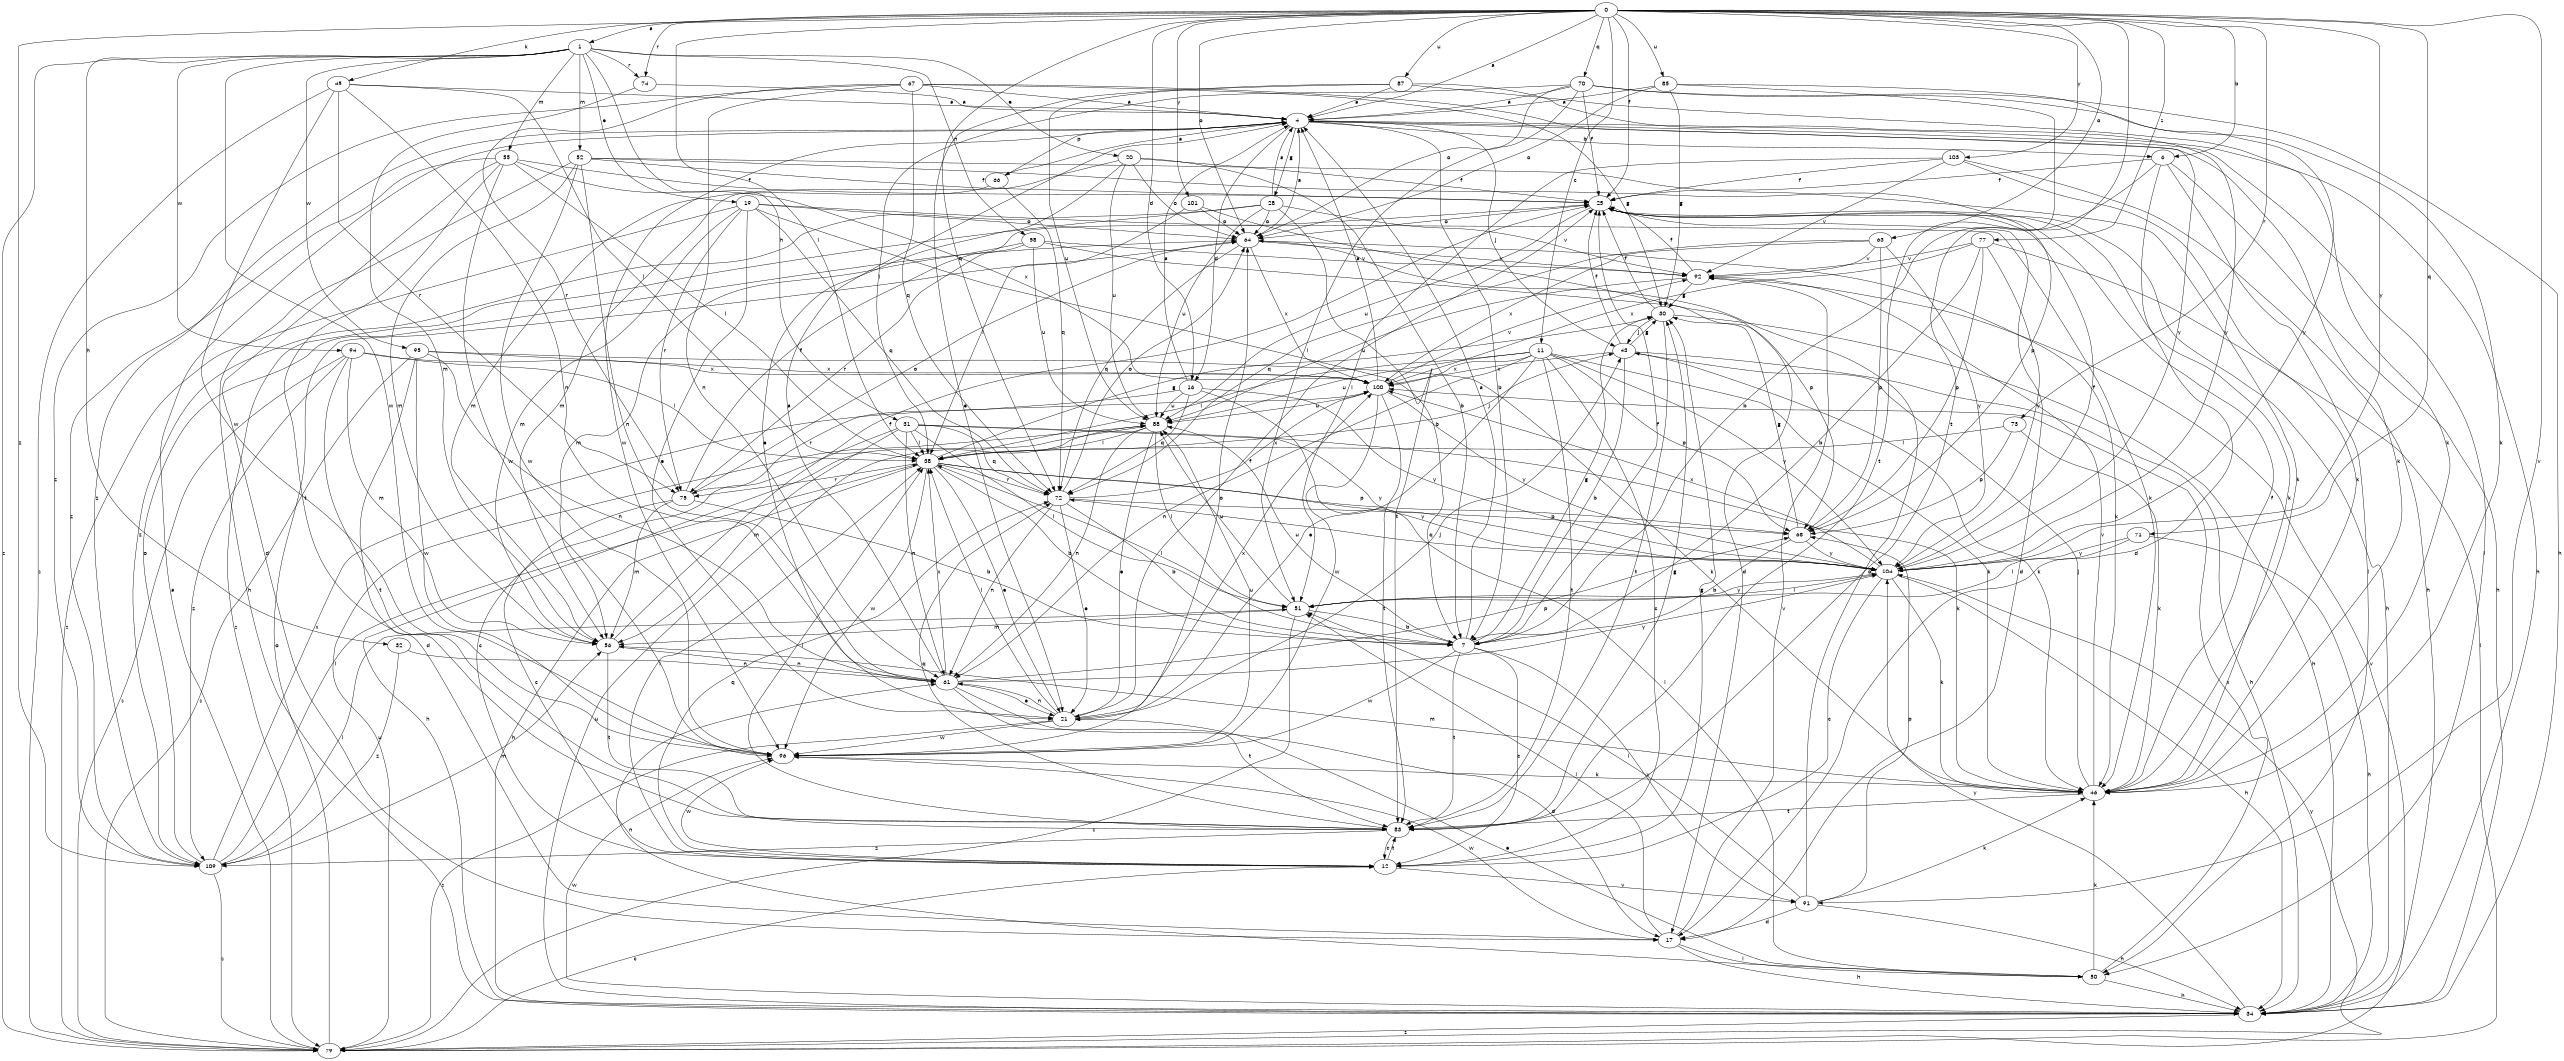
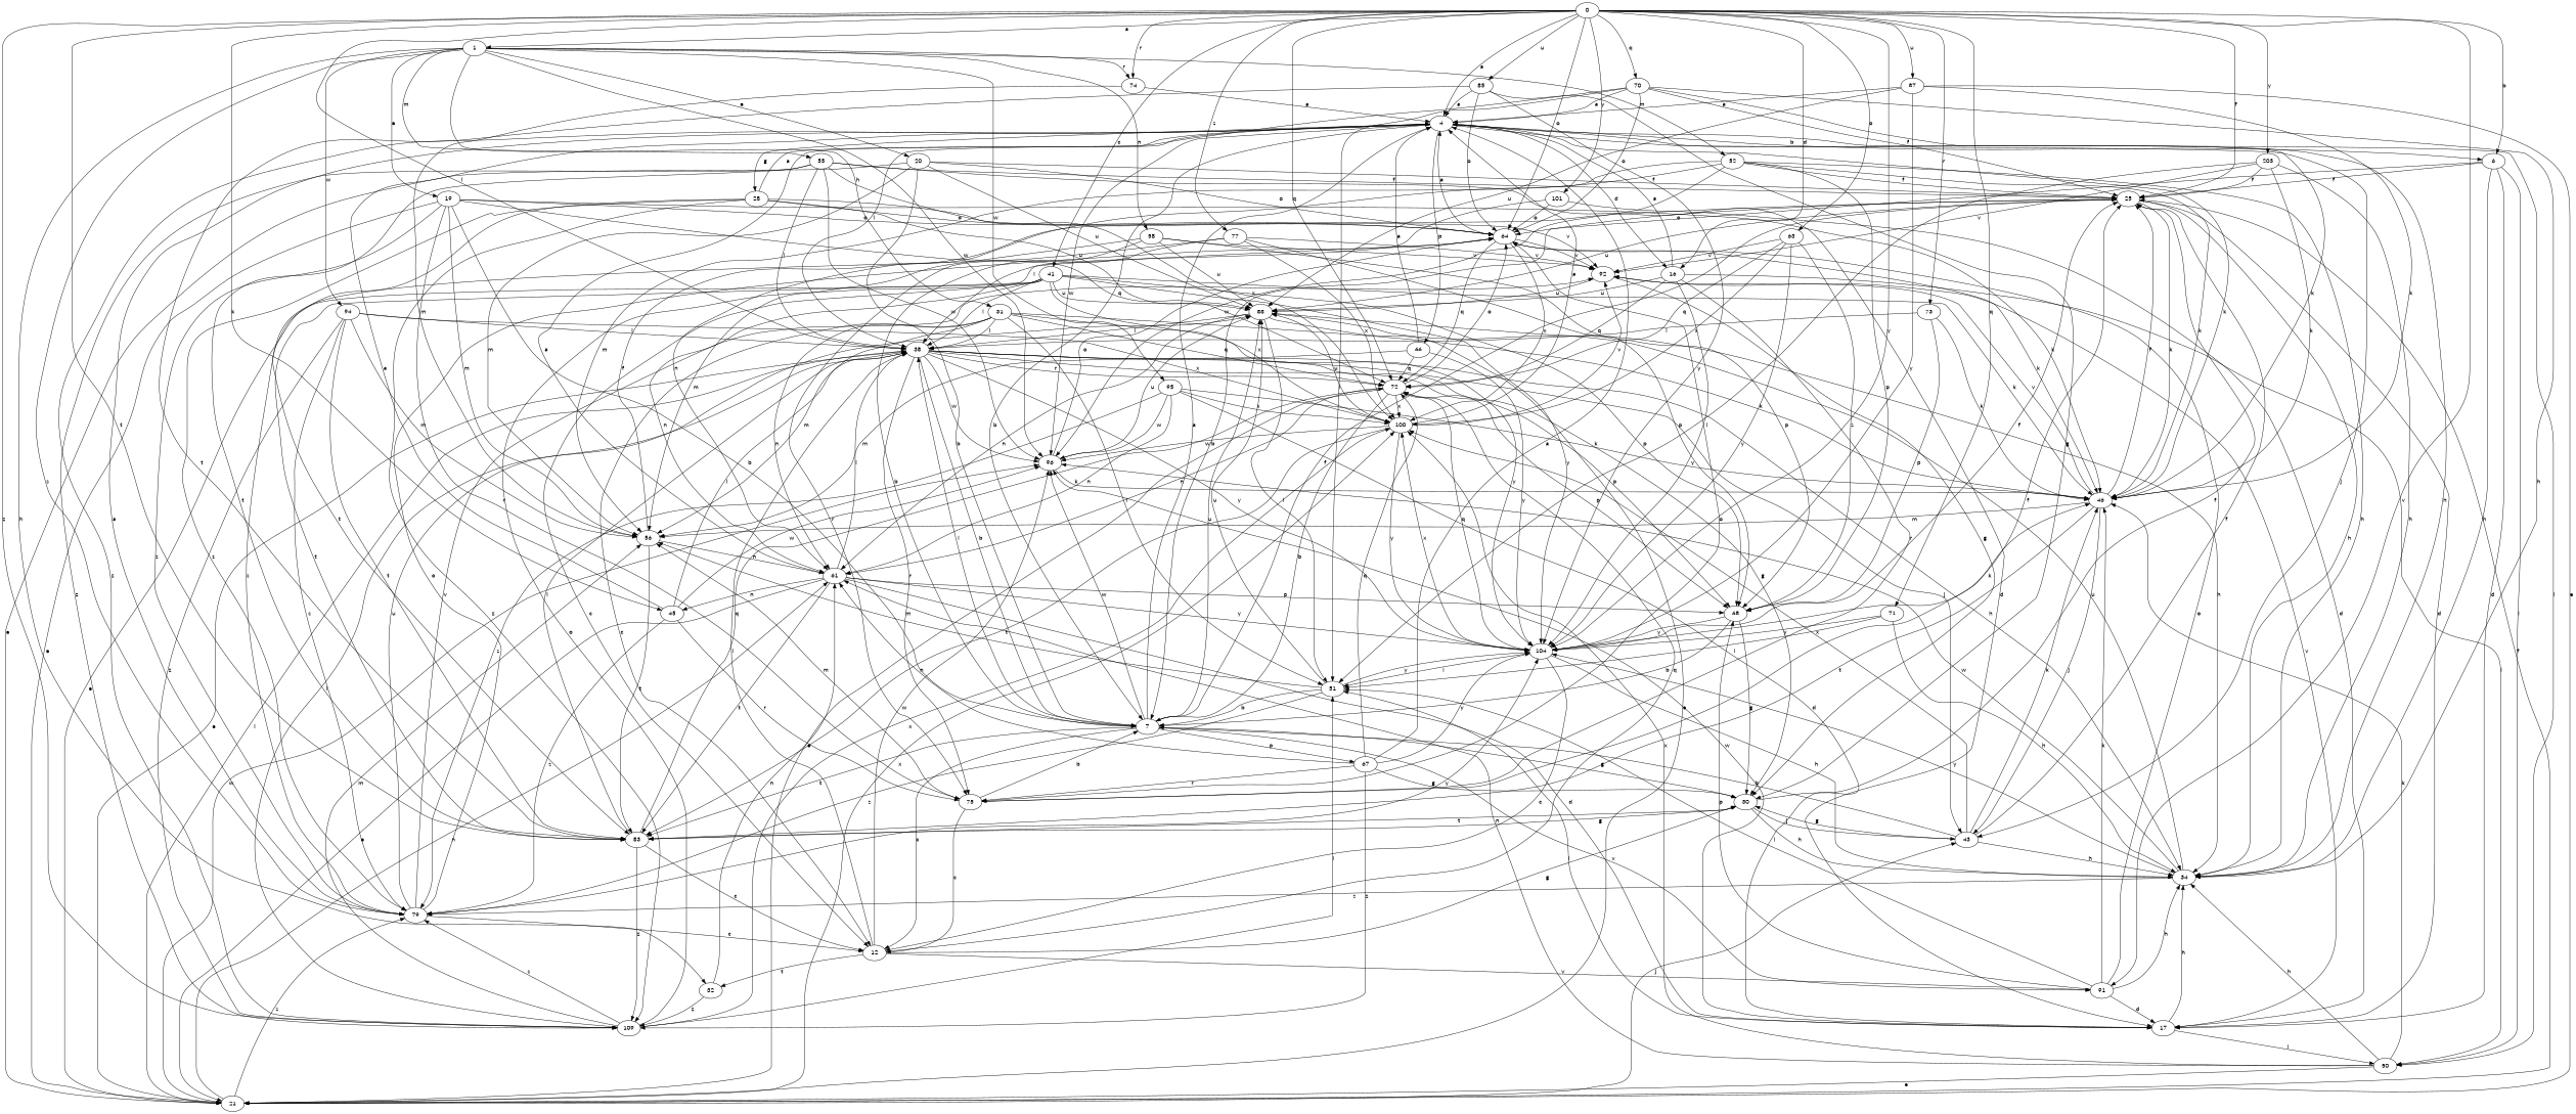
  strict digraph {
    fontname=Lato
    node [fontname=Lato]
    edge [fontname=Lato]
    0
    1
    4
    6
-   11
+   11 [label=41]
    16
    25
    38
    45
    63
    64
    70
    71
    72
    73
    74
    77
    83
    85
    87
    91
    101
-   103
+   103 [label=203]
    104
    109
    19
    20
    31
    32
    52
    55
    58
    79
    94
    95
    96
    7
    28
    34
    43
    46
    50
    66
    17
    12
    88
    21
    61
    68
    100
    75
    30
    92
    51
    56
    67
    0 -> 1 [label=a]
    0 -> 4 [label=a]
    0 -> 6 [label=b]
    0 -> 11 [label=c]
    0 -> 16 [label=d]
    0 -> 25 [label=f]
    0 -> 38 [label=i]
    0 -> 45 [label=k]
    0 -> 63 [label=o]
    0 -> 64 [label=o]
    0 -> 70 [label=q]
    0 -> 71 [label=q]
    0 -> 72 [label=q]
    0 -> 73 [label=r]
    0 -> 74 [label=r]
    0 -> 77 [label=s]
    0 -> 83 [label=t]
    0 -> 85 [label=u]
    0 -> 87 [label=u]
    0 -> 91 [label=v]
    0 -> 101 [label=y]
    0 -> 103 [label=y]
    0 -> 104 [label=y]
    0 -> 109 [label=z]
    1 -> 74 [label=r]
    1 -> 19 [label=e]
    1 -> 20 [label=e]
    1 -> 31 [label=h]
    1 -> 32 [label=h]
    1 -> 52 [label=m]
    1 -> 55 [label=m]
    1 -> 58 [label=n]
    1 -> 79 [label=s]
    1 -> 94 [label=w]
    1 -> 95 [label=w]
    1 -> 96 [label=w]
    4 -> 6 [label=b]
    4 -> 16 [label=d]
    4 -> 109 [label=z]
    4 -> 96 [label=w]
    4 -> 7 [label=b]
    4 -> 28 [label=g]
    4 -> 34 [label=h]
    4 -> 43 [label=j]
    4 -> 46 [label=k]
    4 -> 50 [label=l]
    4 -> 66 [label=p]
    6 -> 25 [label=f]
    6 -> 7 [label=b]
    6 -> 34 [label=h]
    6 -> 50 [label=l]
    6 -> 17 [label=d]
    11 -> 38 [label=i]
    11 -> 83 [label=t]
    11 -> 104 [label=y]
    11 -> 46 [label=k]
    11 -> 12 [label=c]
    11 -> 88 [label=u]
    11 -> 21 [label=e]
    11 -> 61 [label=n]
    11 -> 68 [label=p]
    11 -> 100 [label=x]
    16 -> 4 [label=a]
    16 -> 72 [label=q]
    16 -> 104 [label=y]
    16 -> 50 [label=l]
    16 -> 88 [label=u]
    16 -> 75 [label=r]
    25 -> 64 [label=o]
    25 -> 34 [label=h]
    25 -> 46 [label=k]
    25 -> 17 [label=d]
    25 -> 88 [label=u]
    38 -> 72 [label=r]
    38 -> 104 [label=y]
    38 -> 96 [label=w]
    38 -> 7 [label=b]
    38 -> 34 [label=h]
    38 -> 43 [label=j]
    38 -> 21 [label=e]
    38 -> 68 [label=p]
    38 -> 75 [label=r]
    38 -> 30 [label=g]
    45 -> 4 [label=a]
    45 -> 38 [label=i]
    45 -> 79 [label=s]
    45 -> 96 [label=w]
-   45 -> 61 [label=n]
+   61 -> 45 [label=n]
    45 -> 75 [label=r]
    63 -> 72 [label=q]
    63 -> 104 [label=y]
-   63 -> 68 [label=p]
+   63 -> 68 [label=s]
    63 -> 100 [label=x]
    63 -> 92 [label=v]
    64 -> 4 [label=a]
    64 -> 72 [label=q]
    64 -> 46 [label=k]
    64 -> 100 [label=x]
    64 -> 92 [label=v]
    70 -> 4 [label=a]
    70 -> 25 [label=f]
    70 -> 38 [label=i]
    70 -> 64 [label=o]
    70 -> 34 [label=h]
    70 -> 46 [label=k]
    70 -> 51 [label=l]
    71 -> 104 [label=y]
    71 -> 34 [label=h]
    71 -> 51 [label=l]
    72 -> 64 [label=o]
    72 -> 7 [label=b]
    72 -> 21 [label=e]
    72 -> 61 [label=n]
    72 -> 68 [label=p]
    72 -> 100 [label=x]
    73 -> 38 [label=i]
    73 -> 46 [label=k]
    73 -> 68 [label=p]
    74 -> 4 [label=a]
    74 -> 56 [label=m]
-   77 -> 79 [label=l]
+   77 -> 79 [label=s]
    77 -> 7 [label=b]
    77 -> 68 [label=p]
    77 -> 100 [label=x]
    77 -> 92 [label=v]
    83 -> 38 [label=i]
    83 -> 72 [label=q]
    83 -> 109 [label=z]
    83 -> 12 [label=c]
    83 -> 30 [label=g]
    85 -> 4 [label=a]
    85 -> 64 [label=o]
    85 -> 83 [label=t]
    85 -> 104 [label=y]
    85 -> 30 [label=g]
    87 -> 4 [label=a]
    87 -> 104 [label=y]
    87 -> 46 [label=k]
    87 -> 88 [label=u]
    87 -> 21 [label=e]
    91 -> 64 [label=o]
    91 -> 34 [label=h]
    91 -> 46 [label=k]
    91 -> 17 [label=d]
    91 -> 68 [label=p]
    91 -> 51 [label=l]
    101 -> 38 [label=i]
    101 -> 64 [label=o]
    101 -> 17 [label=d]
    103 -> 25 [label=f]
    103 -> 34 [label=h]
    103 -> 46 [label=k]
    103 -> 92 [label=v]
    103 -> 51 [label=l]
    104 -> 25 [label=f]
    104 -> 72 [label=q]
    104 -> 34 [label=h]
    104 -> 46 [label=k]
    104 -> 12 [label=c]
    104 -> 100 [label=x]
    104 -> 51 [label=l]
    109 -> 38 [label=i]
    109 -> 64 [label=o]
    109 -> 79 [label=s]
    109 -> 100 [label=x]
    109 -> 51 [label=l]
    109 -> 56 [label=m]
    19 -> 64 [label=o]
    19 -> 72 [label=q]
    19 -> 79 [label=s]
    19 -> 7 [label=b]
    19 -> 46 [label=k]
    19 -> 21 [label=e]
    19 -> 75 [label=r]
    19 -> 56 [label=m]
    20 -> 25 [label=f]
    20 -> 64 [label=o]
    20 -> 7 [label=b]
    20 -> 88 [label=u]
    20 -> 21 [label=e]
    20 -> 56 [label=m]
    31 -> 38 [label=i]
    31 -> 72 [label=q]
    31 -> 104 [label=y]
    31 -> 46 [label=k]
    31 -> 12 [label=c]
    31 -> 61 [label=n]
    31 -> 51 [label=l]
    31 -> 56 [label=m]
    32 -> 109 [label=z]
    32 -> 61 [label=n]
    52 -> 25 [label=f]
    52 -> 96 [label=w]
    52 -> 34 [label=h]
    52 -> 46 [label=k]
    52 -> 61 [label=n]
    52 -> 68 [label=p]
    52 -> 56 [label=m]
    55 -> 25 [label=f]
    55 -> 38 [label=i]
    55 -> 83 [label=t]
    55 -> 109 [label=z]
    55 -> 96 [label=w]
    55 -> 17 [label=d]
    55 -> 100 [label=x]
    58 -> 88 [label=u]
    58 -> 68 [label=p]
    58 -> 75 [label=r]
    58 -> 92 [label=v]
    58 -> 56 [label=m]
    79 -> 4 [label=a]
    79 -> 64 [label=o]
    79 -> 104 [label=y]
    79 -> 12 [label=c]
    79 -> 88 [label=u]
    79 -> 92 [label=v]
    94 -> 38 [label=i]
    94 -> 83 [label=t]
    94 -> 109 [label=z]
    94 -> 79 [label=s]
    94 -> 100 [label=x]
    94 -> 56 [label=m]
    95 -> 79 [label=s]
    95 -> 96 [label=w]
    95 -> 46 [label=k]
    95 -> 17 [label=d]
    95 -> 61 [label=n]
    95 -> 100 [label=x]
    96 -> 64 [label=o]
    96 -> 46 [label=k]
    96 -> 88 [label=u]
    7 -> 4 [label=a]
    7 -> 25 [label=f]
    7 -> 38 [label=i]
    7 -> 83 [label=t]
    7 -> 91 [label=v]
    7 -> 96 [label=w]
    7 -> 12 [label=c]
    7 -> 88 [label=u]
    7 -> 30 [label=g]
+   7 -> 67 [label=p]
    28 -> 4 [label=a]
    28 -> 64 [label=o]
    28 -> 83 [label=t]
    28 -> 109 [label=z]
    28 -> 79 [label=s]
    28 -> 88 [label=u]
    28 -> 92 [label=v]
    34 -> 104 [label=y]
    34 -> 79 [label=s]
    34 -> 96 [label=w]
    34 -> 88 [label=u]
    43 -> 25 [label=f]
    43 -> 7 [label=b]
    43 -> 34 [label=h]
    43 -> 46 [label=k]
    43 -> 100 [label=x]
    43 -> 30 [label=g]
    46 -> 25 [label=f]
    46 -> 83 [label=t]
    46 -> 43 [label=j]
    46 -> 92 [label=v]
    46 -> 56 [label=m]
    50 -> 34 [label=h]
    50 -> 46 [label=k]
    50 -> 21 [label=e]
    50 -> 61 [label=n]
    50 -> 100 [label=x]
    66 -> 4 [label=a]
    66 -> 72 [label=q]
-   77 -> 104 [label=y]
+   66 -> 104 [label=y]
    66 -> 56 [label=m]
    17 -> 96 [label=w]
    17 -> 34 [label=h]
    17 -> 50 [label=l]
    17 -> 92 [label=v]
    17 -> 51 [label=l]
    12 -> 38 [label=i]
    12 -> 72 [label=q]
-   12 -> 83 [label=t]
+   12 -> 32 [label=t]
    12 -> 91 [label=v]
    12 -> 96 [label=w]
    12 -> 30 [label=g]
    88 -> 38 [label=i]
    88 -> 34 [label=h]
    88 -> 21 [label=e]
    88 -> 61 [label=n]
    88 -> 51 [label=l]
    21 -> 25 [label=f]
    21 -> 38 [label=i]
    21 -> 79 [label=s]
    21 -> 96 [label=w]
    21 -> 43 [label=j]
    21 -> 61 [label=n]
    21 -> 100 [label=x]
    61 -> 4 [label=a]
-   61 -> 38 [label=x]
+   61 -> 38 [label=i]
    61 -> 83 [label=t]
    61 -> 104 [label=y]
    61 -> 17 [label=d]
    61 -> 21 [label=e]
    61 -> 68 [label=p]
    68 -> 104 [label=y]
    68 -> 7 [label=b]
    68 -> 30 [label=g]
    100 -> 4 [label=a]
    100 -> 83 [label=t]
    100 -> 104 [label=y]
    100 -> 96 [label=w]
    100 -> 88 [label=u]
    100 -> 92 [label=v]
    75 -> 25 [label=f]
    75 -> 64 [label=o]
    75 -> 7 [label=b]
    75 -> 12 [label=c]
    75 -> 56 [label=m]
    30 -> 25 [label=f]
    30 -> 83 [label=t]
    30 -> 34 [label=h]
    30 -> 43 [label=j]
-   92 -> 25 [label=f]
    92 -> 88 [label=u]
    92 -> 30 [label=g]
    51 -> 104 [label=y]
    51 -> 79 [label=s]
    51 -> 7 [label=b]
    51 -> 88 [label=u]
    51 -> 56 [label=m]
    56 -> 25 [label=f]
    56 -> 83 [label=t]
    56 -> 61 [label=n]
    67 -> 4 [label=a]
    67 -> 72 [label=q]
    67 -> 104 [label=y]
    67 -> 109 [label=z]
    67 -> 61 [label=n]
    67 -> 75 [label=r]
    67 -> 30 [label=g]
  }
